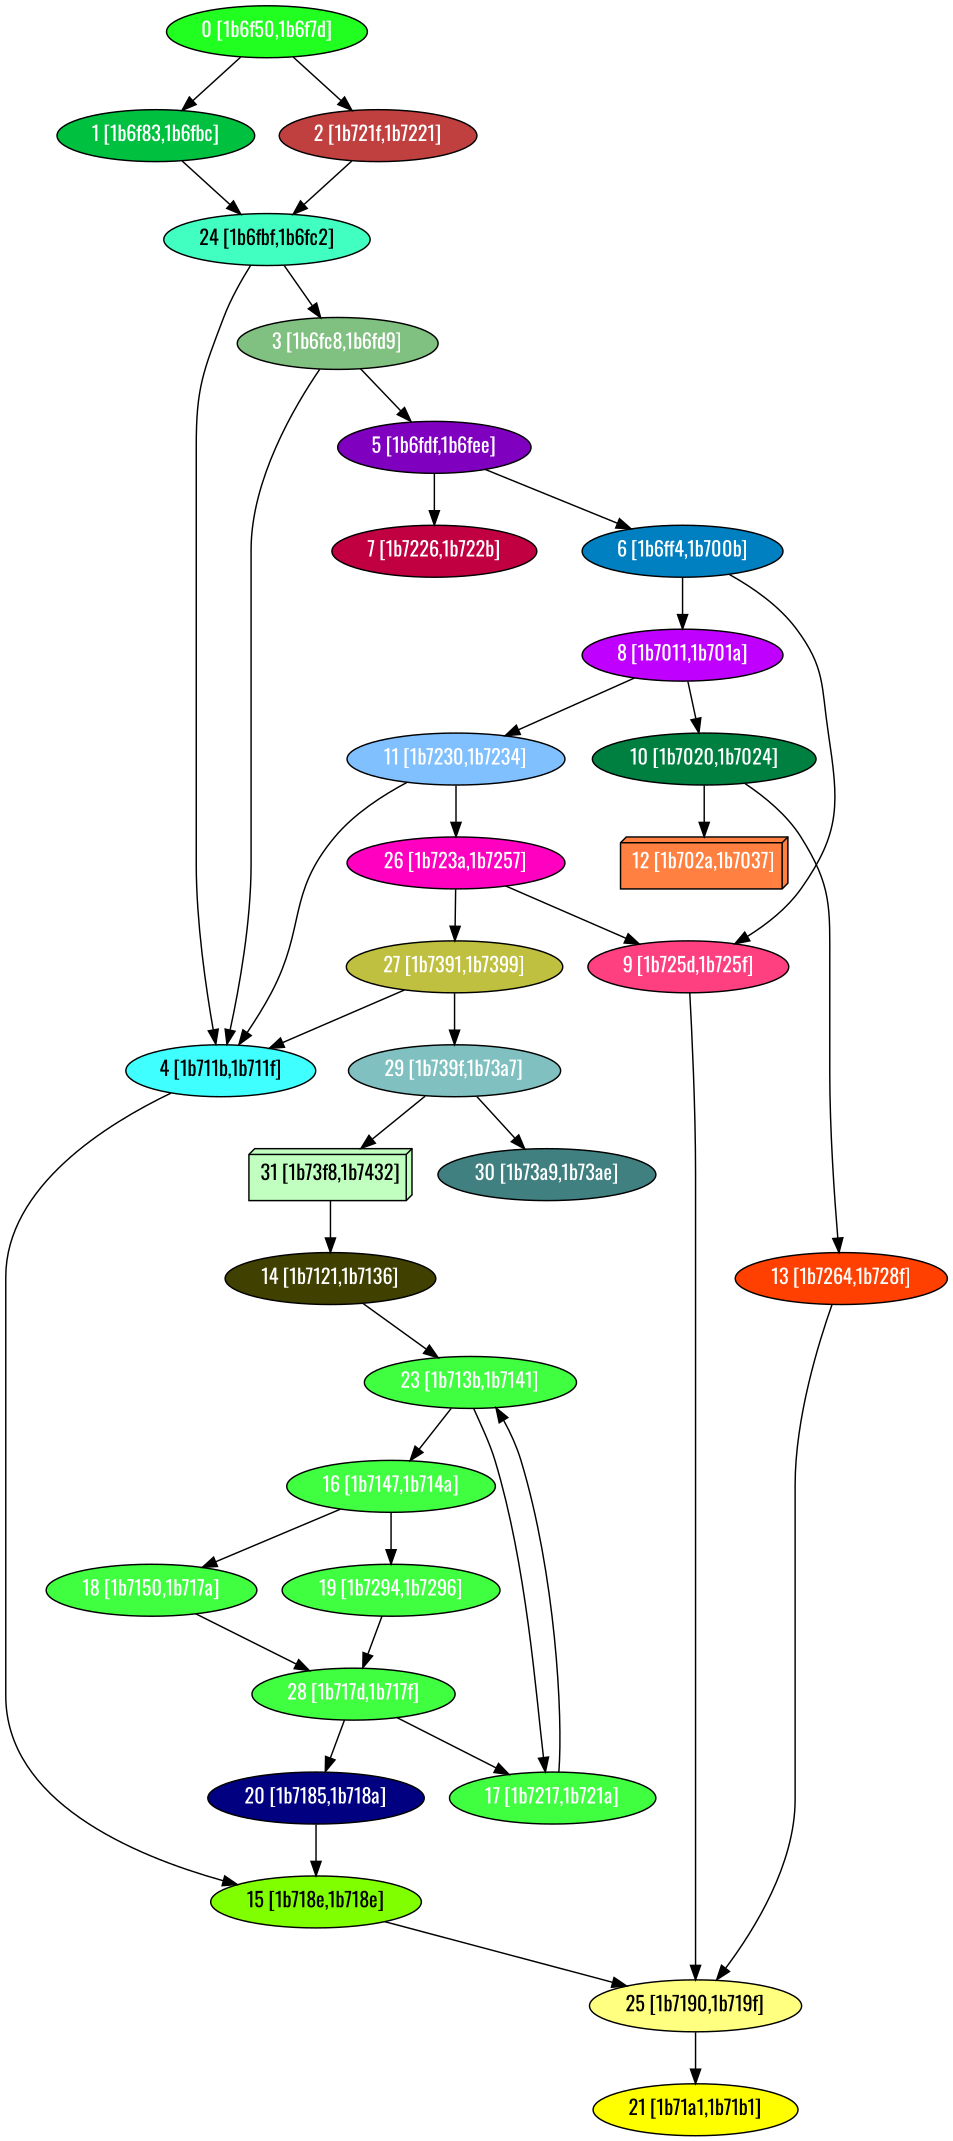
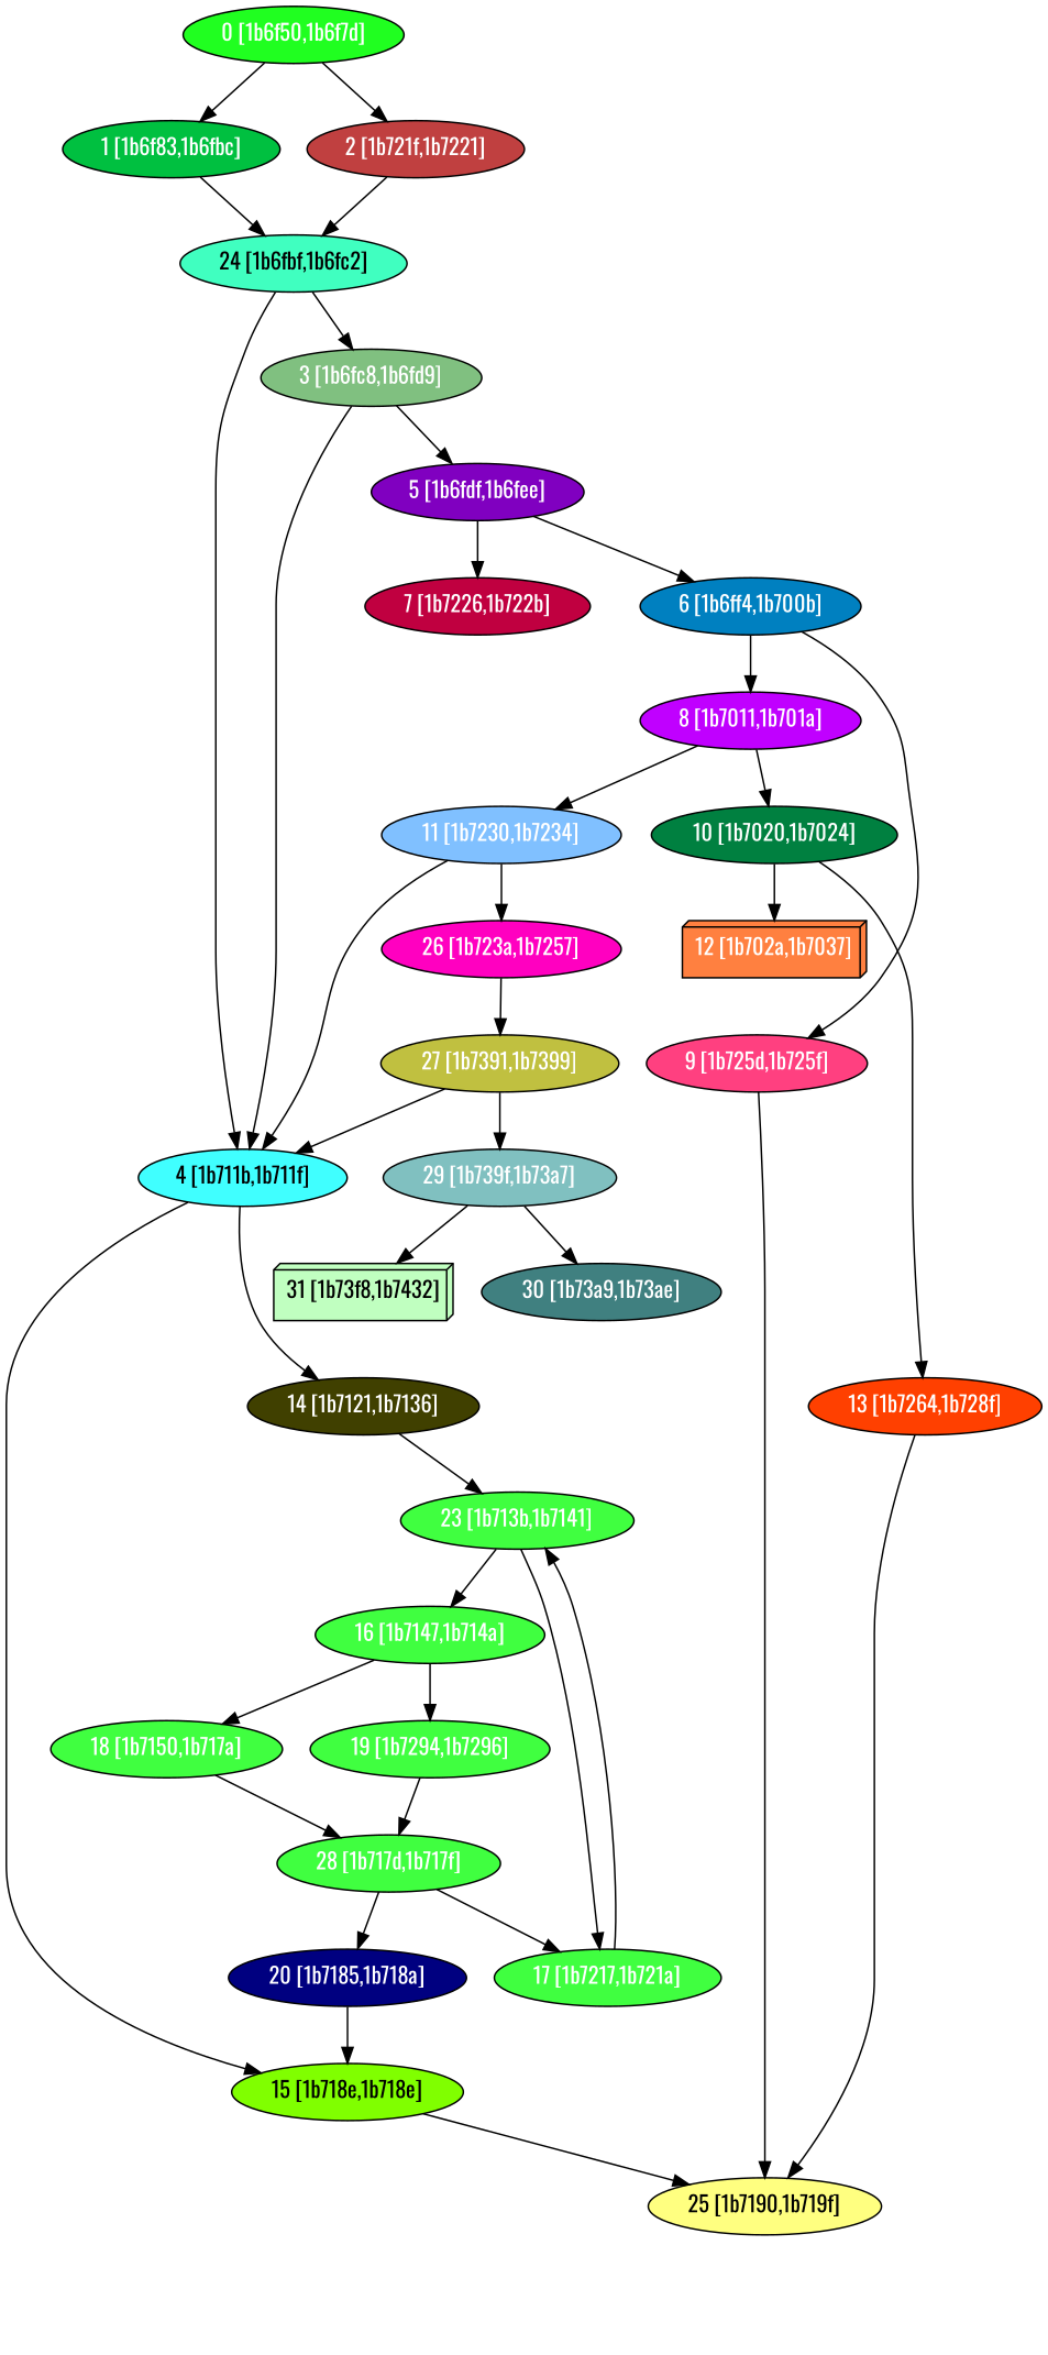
  digraph {
    fontname=Oswald
    node [fillcolor="#40FF40" fontcolor="#ffffff" fontname=Oswald shape=oval style=filled]
    edge [fontname=Oswald]
    n1 [fillcolor="#20FF20" label="0 [1b6f50,1b6f7d]"]
    n2 [fillcolor="#00C040" label="1 [1b6f83,1b6fbc]"]
    n3 [fillcolor="#C04040" label="2 [1b721f,1b7221]"]
    n4 [fillcolor="#40FFC0" fontcolor="#000000" label="24 [1b6fbf,1b6fc2]"]
    n5 [fillcolor="#80C080" label="3 [1b6fc8,1b6fd9]"]
    n6 [fillcolor="#40FFFF" fontcolor="#000000" label="4 [1b711b,1b711f]"]
    n7 [fillcolor="#8000C0" label="5 [1b6fdf,1b6fee]"]
    n8 [fillcolor="#404000" label="14 [1b7121,1b7136]"]
    n9 [fillcolor="#80FF00" fontcolor="#000000" label="15 [1b718e,1b718e]"]
    n10 [fillcolor="#0080C0" label="6 [1b6ff4,1b700b]"]
    n11 [fillcolor="#C00040" label="7 [1b7226,1b722b]"]
    n12 [label="23 [1b713b,1b7141]"]
    n13 [fillcolor="#FFFF80" fontcolor="#000000" label="25 [1b7190,1b719f]"]
    n14 [fillcolor="#C000FF" label="8 [1b7011,1b701a]"]
    n15 [fillcolor="#FF4080" label="9 [1b725d,1b725f]"]
    n16 [fillcolor="#008040" label="10 [1b7020,1b7024]"]
    n17 [fillcolor="#80C0FF" label="11 [1b7230,1b7234]"]
-   n18 [fillcolor="#FFFF00" fontcolor="#000000" label="21 [1b71a1,1b71b1]"]
    n19 [fillcolor="#FF8040" label="12 [1b702a,1b7037]" shape=box3d]
    n20 [fillcolor="#FF4000" label="13 [1b7264,1b728f]"]
    n21 [fillcolor="#FF00C0" label="26 [1b723a,1b7257]"]
    n22 [fillcolor="#C0C040" label="27 [1b7391,1b7399]"]
    n23 [label="16 [1b7147,1b714a]"]
    n24 [label="17 [1b7217,1b721a]"]
    n25 [label="18 [1b7150,1b717a]"]
    n26 [label="19 [1b7294,1b7296]"]
    n27 [label="28 [1b717d,1b717f]"]
    n28 [fillcolor="#000080" label="20 [1b7185,1b718a]"]
    n29 [fillcolor="#80C0C0" label="29 [1b739f,1b73a7]"]
    n30 [fillcolor="#408080" label="30 [1b73a9,1b73ae]"]
    n31 [fillcolor="#C0FFC0" fontcolor="#000000" label="31 [1b73f8,1b7432]" shape=box3d]
    n1 -> n2
    n1 -> n3
    n2 -> n4
    n3 -> n4
    n4 -> n5
    n4 -> n6
    n5 -> n6
    n5 -> n7
-   n31 -> n8
+   n6 -> n8
    n6 -> n9
    n7 -> n10
    n7 -> n11
    n8 -> n12
    n9 -> n13
    n10 -> n14
    n10 -> n15
    n12 -> n23
    n12 -> n24
-   n13 -> n18
    n14 -> n16
    n14 -> n17
    n15 -> n13
    n16 -> n19
    n16 -> n20
    n17 -> n6
    n17 -> n21
    n20 -> n13
-   n21 -> n15
    n21 -> n22
    n22 -> n6
    n22 -> n29
    n23 -> n25
    n23 -> n26
    n24 -> n12
    n25 -> n27
    n26 -> n27
    n27 -> n24
    n27 -> n28
    n28 -> n9
    n29 -> n30
    n29 -> n31
  }
